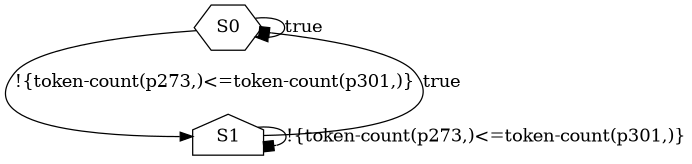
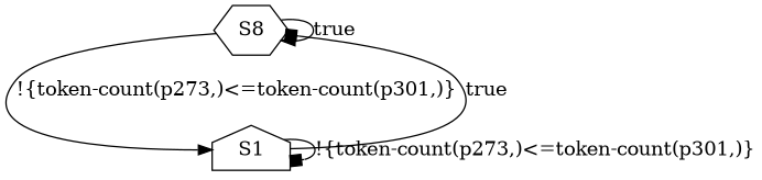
  digraph {
    edge [arrowhead=normal]
-   S0 [shape=hexagon]
+   S0 [shape=hexagon label=S8]
    S1 [shape=house]
    S0 -> S0 [label=true]
    S0 -> S1 [label="!{token-count(p273,)<=token-count(p301,)}"]
    S1 -> S0 [label=true arrowhead=box]
    S1 -> S1 [label="!{token-count(p273,)<=token-count(p301,)}" arrowhead=box]
  }
